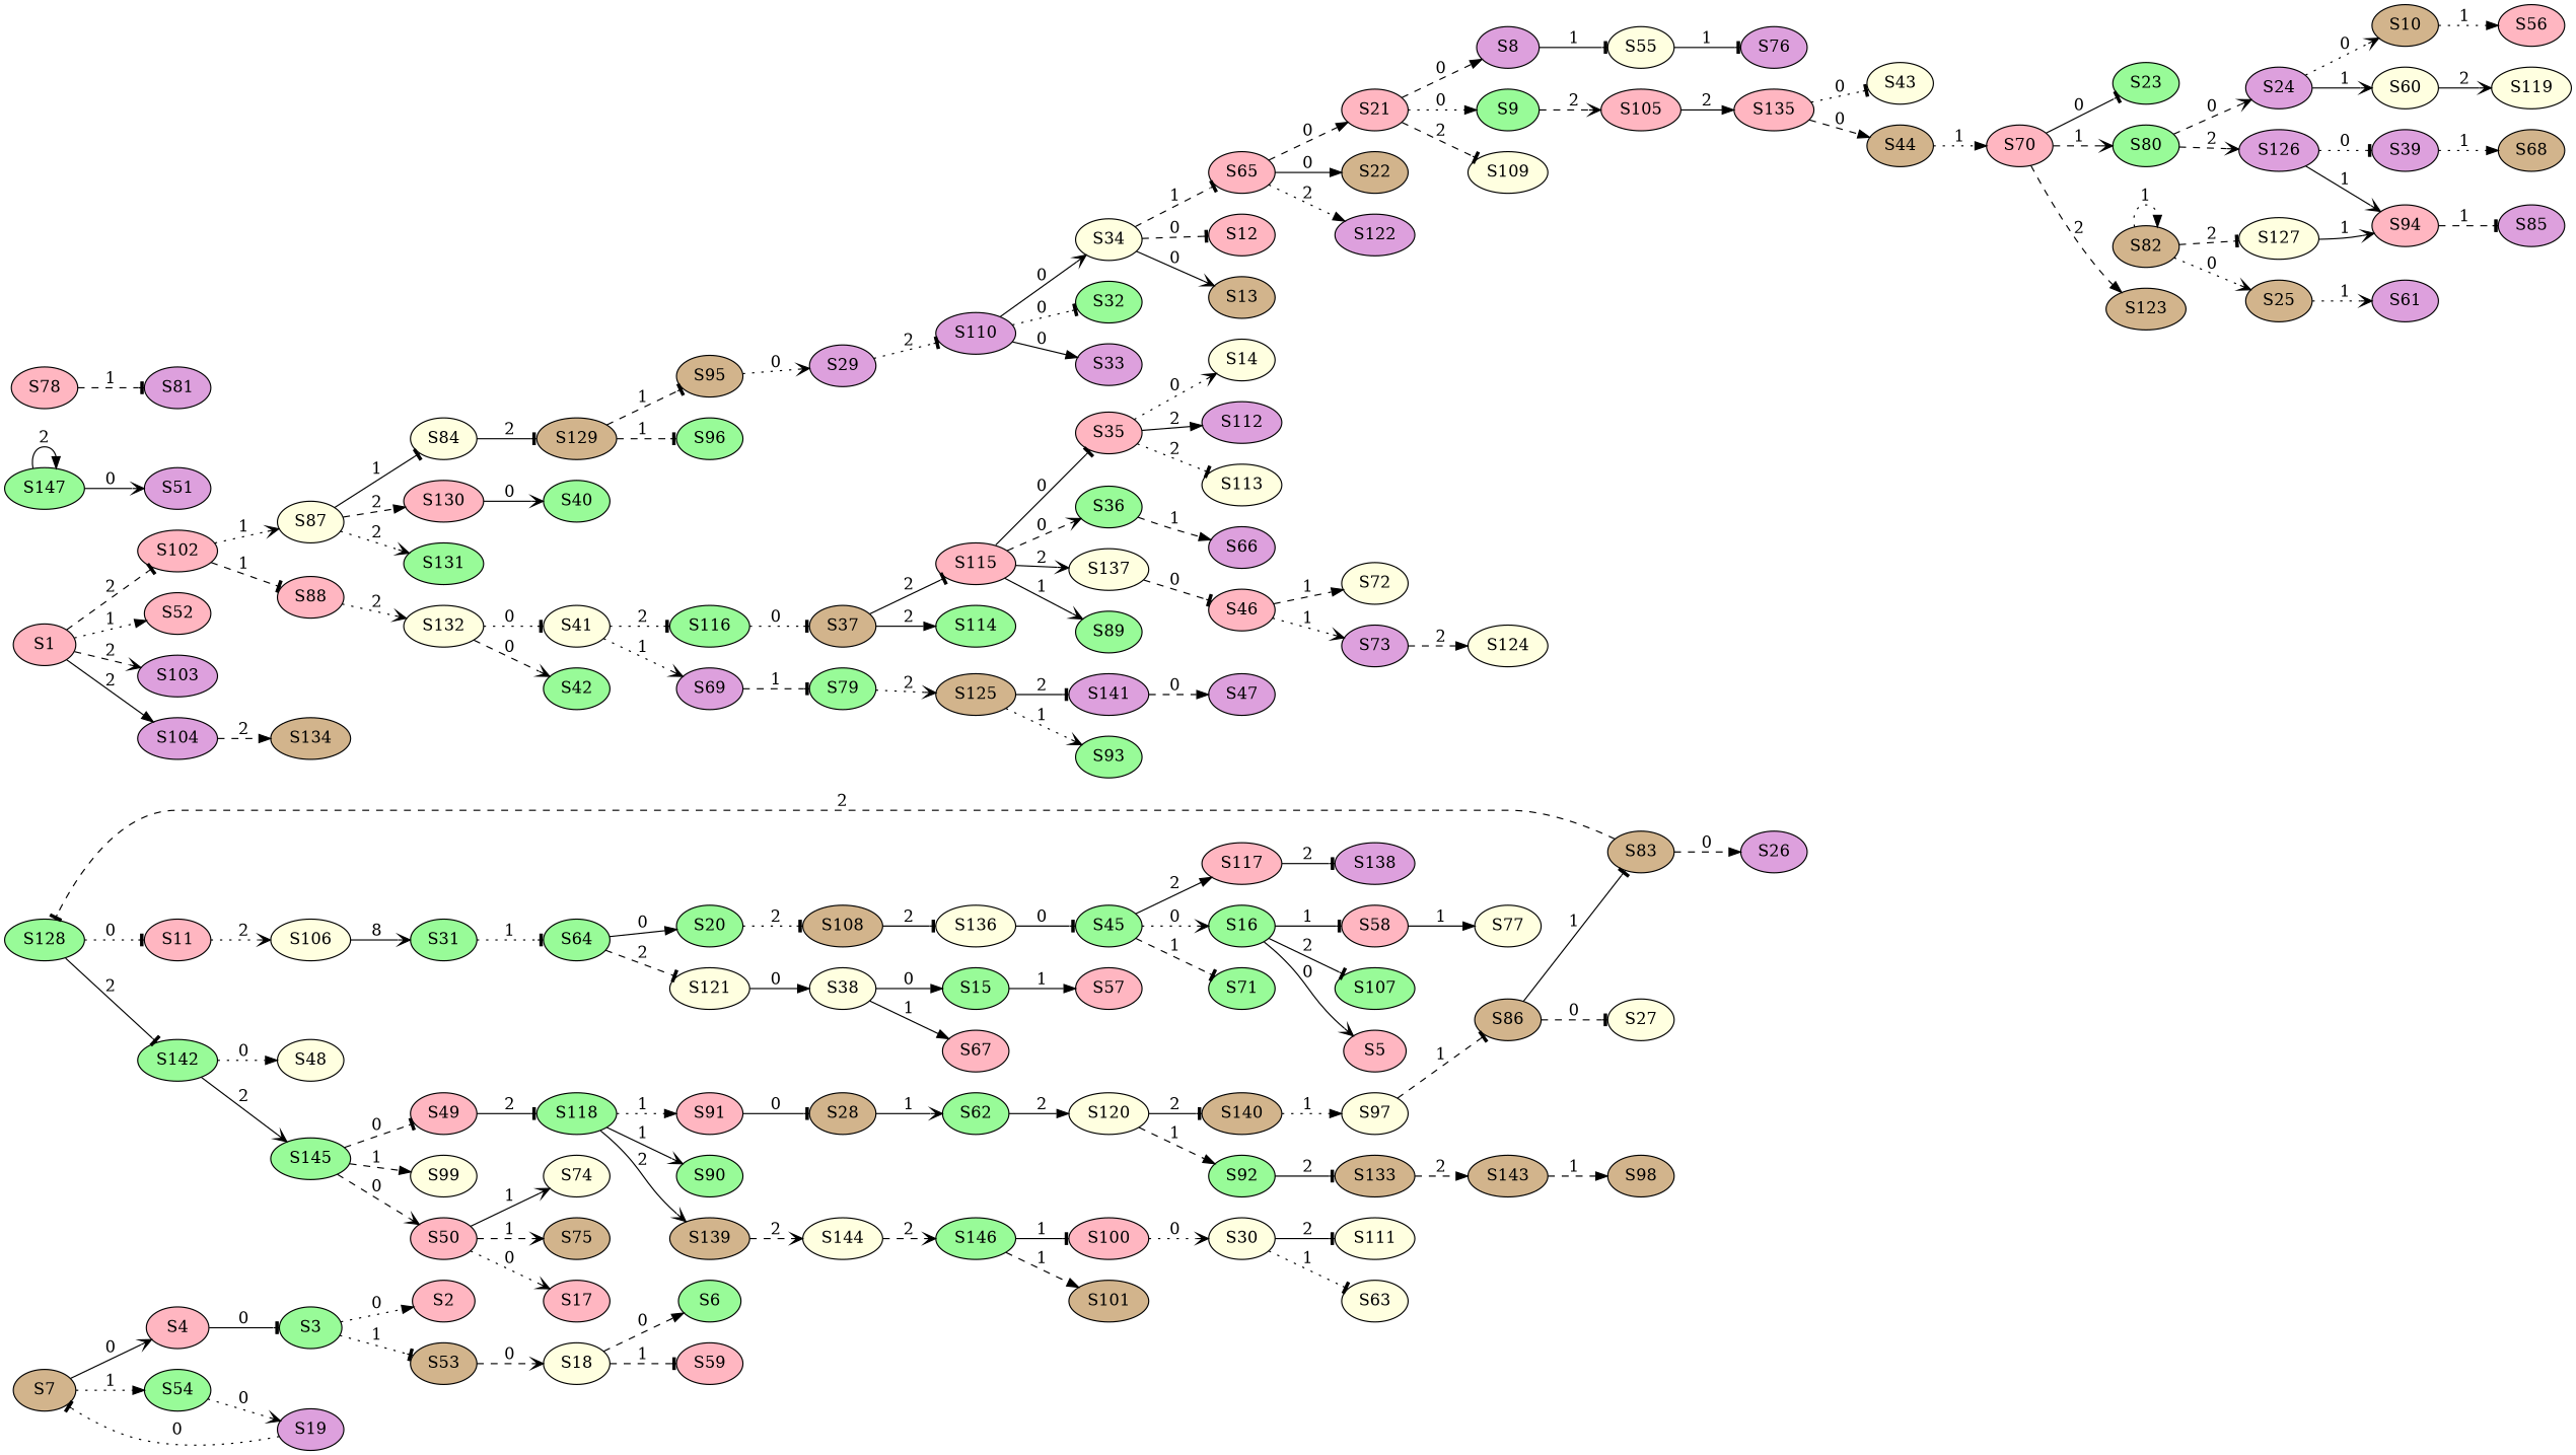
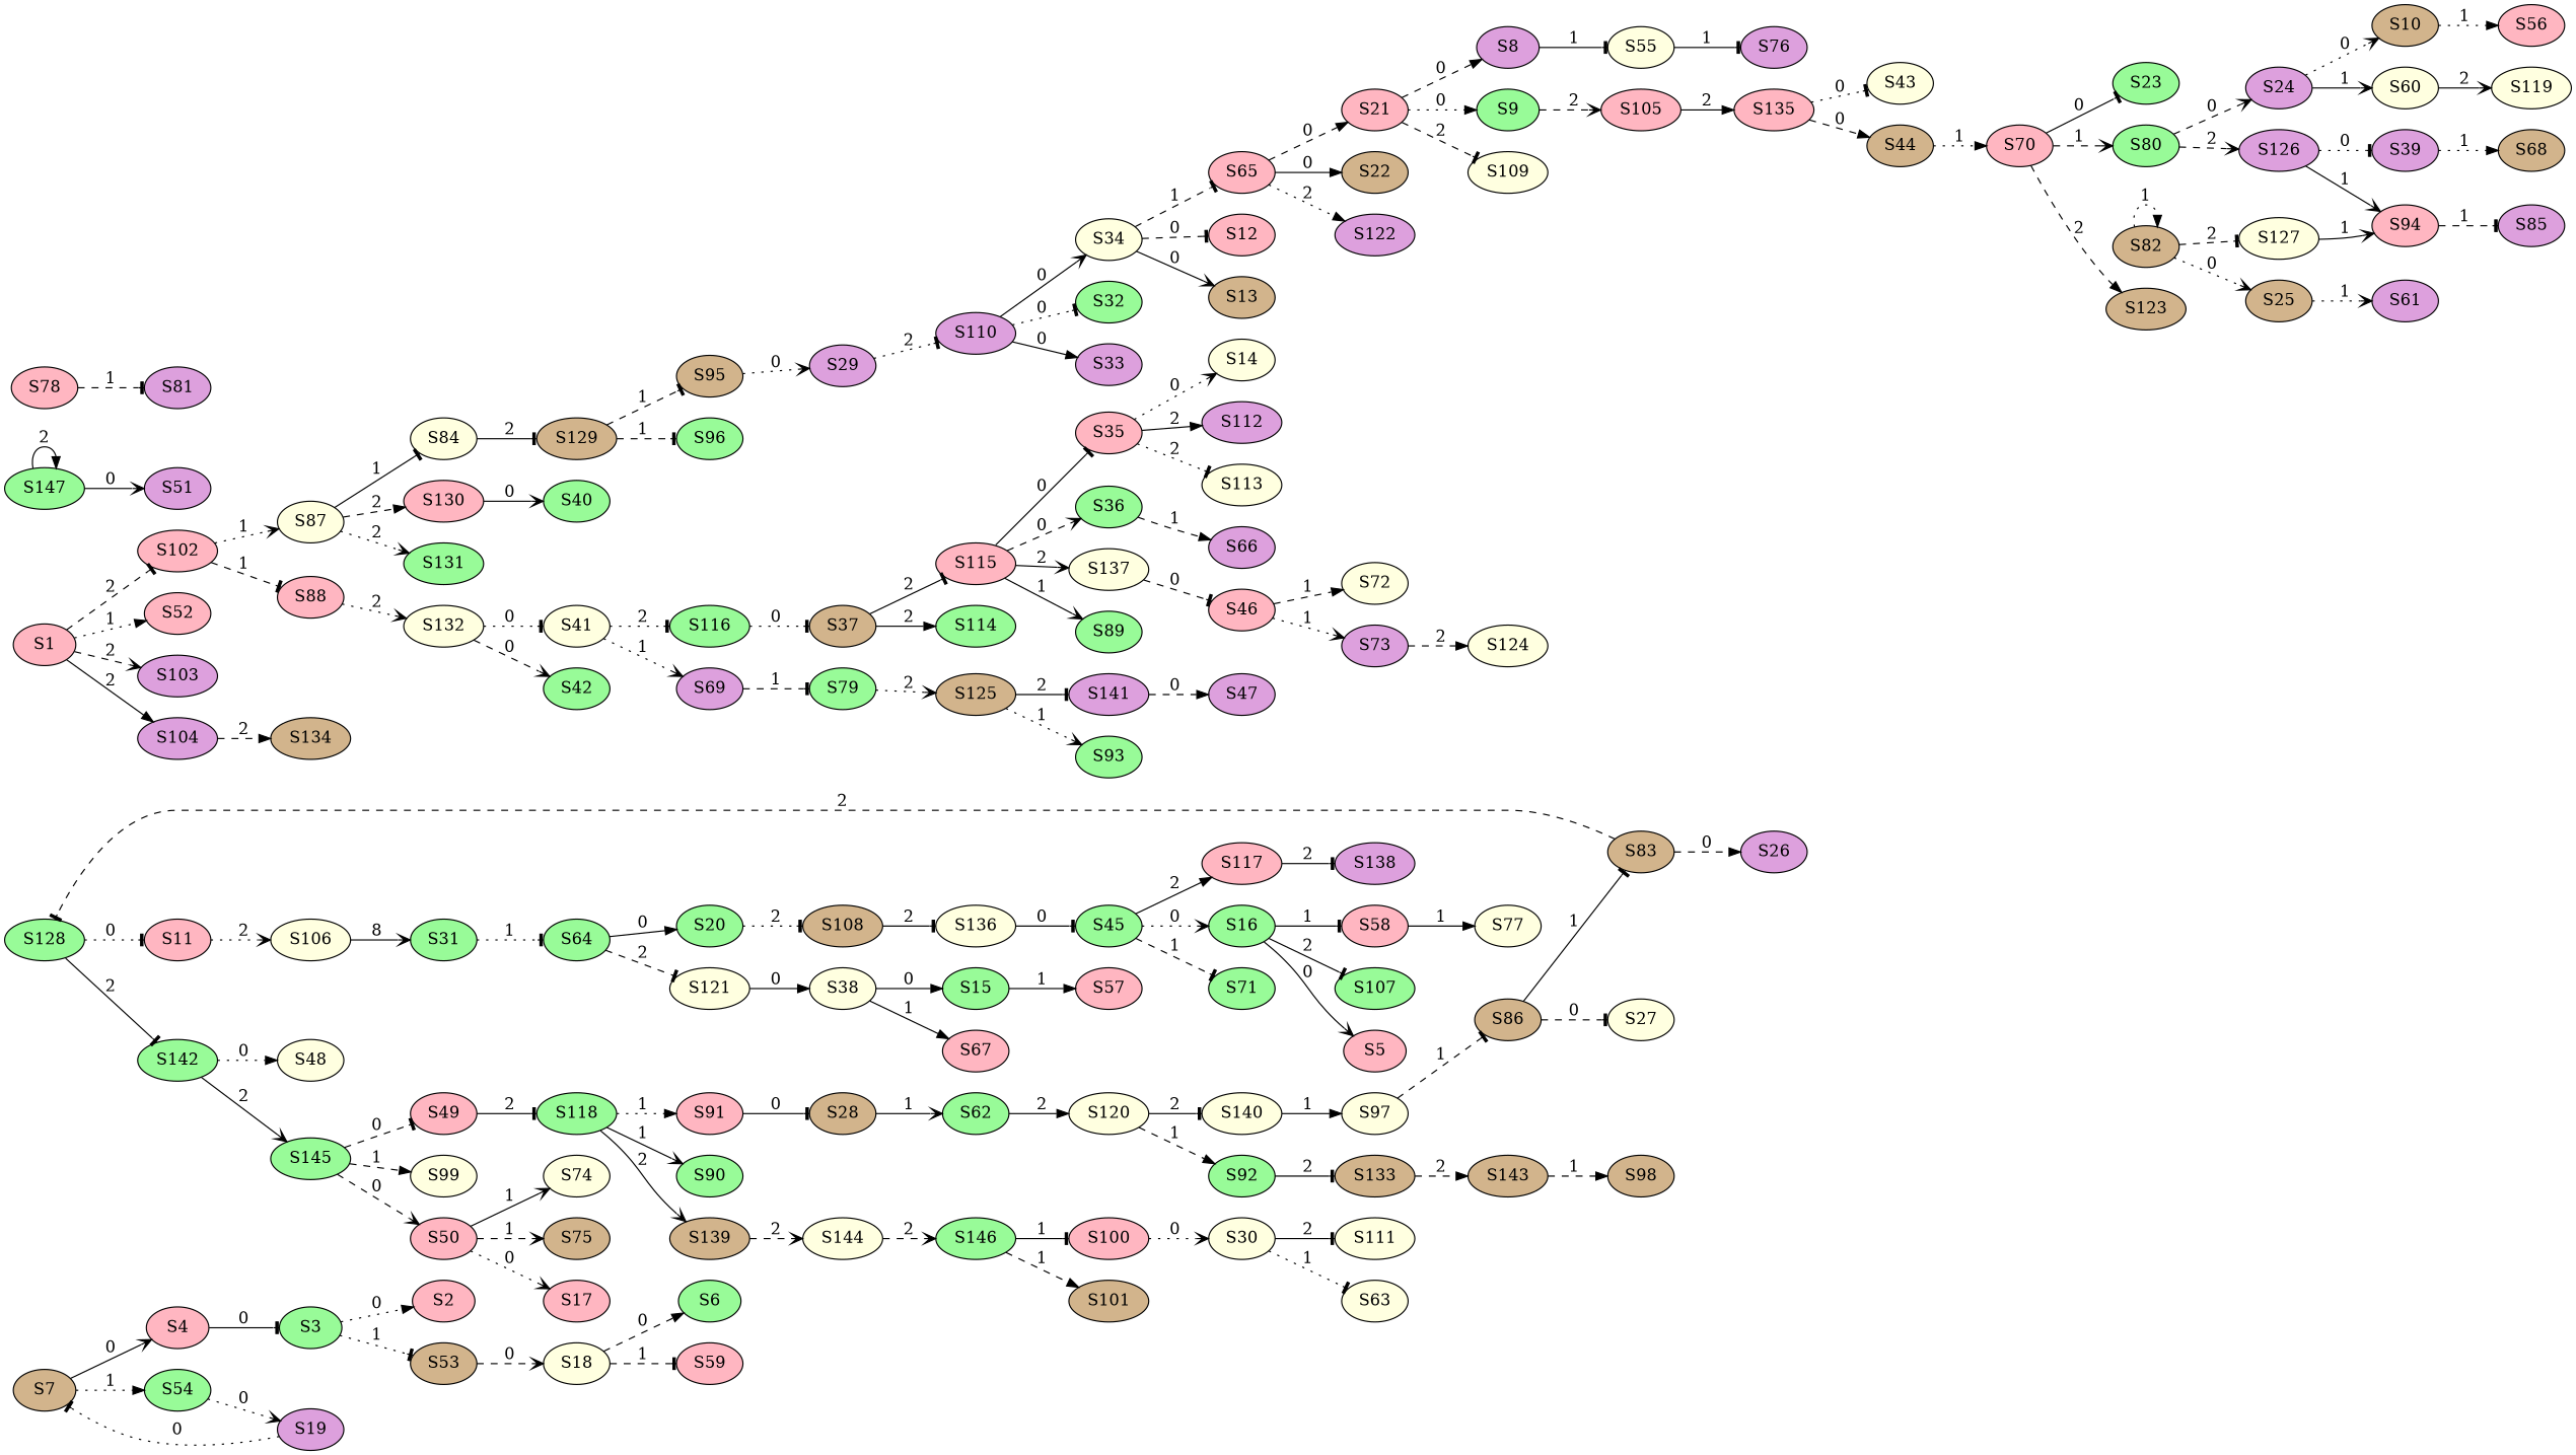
  strict digraph {
    rankdir=LR
    node [fillcolor=palegreen style=filled]
    edge [arrowhead=tee style=solid]
    S2 [fillcolor=lightpink]
    S3
    S53 [fillcolor=tan]
    S18 [fillcolor=lightyellow]
    S4 [fillcolor=lightpink]
    S7 [fillcolor=tan]
    S54
    S19 [fillcolor=plum]
    S5 [fillcolor=lightpink]
    S16
    S58 [fillcolor=lightpink]
    S107
    S77 [fillcolor=lightyellow]
    S6
    S59 [fillcolor=lightpink]
    S21 [fillcolor=lightpink]
    S8 [fillcolor=plum]
    S9
    S109 [fillcolor=lightyellow]
    S55 [fillcolor=lightyellow]
    S105 [fillcolor=lightpink]
    S76 [fillcolor=plum]
    S135 [fillcolor=lightpink]
    S24 [fillcolor=plum]
    S10 [fillcolor=tan]
    S60 [fillcolor=lightyellow]
    S56 [fillcolor=lightpink]
    S119 [fillcolor=lightyellow]
    S26 [fillcolor=plum]
    S11 [fillcolor=lightpink]
    S106 [fillcolor=lightyellow]
    S31
    S34 [fillcolor=lightyellow]
    S12 [fillcolor=lightpink]
    S13 [fillcolor=tan]
    S65 [fillcolor=lightpink]
    S22 [fillcolor=tan]
    S122 [fillcolor=plum]
    S35 [fillcolor=lightpink]
    S14 [fillcolor=lightyellow]
    S112 [fillcolor=plum]
    S113 [fillcolor=lightyellow]
    S38 [fillcolor=lightyellow]
    S15
    S67 [fillcolor=lightpink]
    S57 [fillcolor=lightpink]
    S45
    S71
    S117 [fillcolor=lightpink]
    S138 [fillcolor=plum]
    S50 [fillcolor=lightpink]
    S17 [fillcolor=lightpink]
    S74 [fillcolor=lightyellow]
    S75 [fillcolor=tan]
    S64
    S20
    S121 [fillcolor=lightyellow]
    S108 [fillcolor=tan]
    S136 [fillcolor=lightyellow]
    S70 [fillcolor=lightpink]
    S23
    S80
    S123 [fillcolor=tan]
    S126 [fillcolor=plum]
    S39 [fillcolor=plum]
    S94 [fillcolor=lightpink]
    S82 [fillcolor=tan]
    S25 [fillcolor=tan]
    S127 [fillcolor=lightyellow]
    S61 [fillcolor=plum]
    S83 [fillcolor=tan]
    S128
    S142
    S86 [fillcolor=tan]
    S27 [fillcolor=lightyellow]
    S91 [fillcolor=lightpink]
    S28 [fillcolor=tan]
    S62
    S120 [fillcolor=lightyellow]
    S95 [fillcolor=tan]
    S29 [fillcolor=plum]
    S110 [fillcolor=plum]
    S32
    S33 [fillcolor=plum]
    S100 [fillcolor=lightpink]
    S30 [fillcolor=lightyellow]
    S63 [fillcolor=lightyellow]
    S111 [fillcolor=lightyellow]
    S115 [fillcolor=lightpink]
    S36
    S137 [fillcolor=lightyellow]
    S89
    S66 [fillcolor=plum]
    S46 [fillcolor=lightpink]
    S37 [fillcolor=tan]
    S116
    S114
    S68 [fillcolor=tan]
    S85 [fillcolor=plum]
    S130 [fillcolor=lightpink]
    S40
    S132 [fillcolor=lightyellow]
    S41 [fillcolor=lightyellow]
    S42
    S69 [fillcolor=plum]
    S79
    S43 [fillcolor=lightyellow]
    S44 [fillcolor=tan]
    S72 [fillcolor=lightyellow]
    S73 [fillcolor=plum]
    S124 [fillcolor=lightyellow]
    S141 [fillcolor=plum]
    S47 [fillcolor=plum]
    S48 [fillcolor=lightyellow]
    S145
    S49 [fillcolor=lightpink]
    S99 [fillcolor=lightyellow]
    S118
    S90
    S139 [fillcolor=tan]
    S147
    S51 [fillcolor=plum]
    S1 [fillcolor=lightpink]
    S52 [fillcolor=lightpink]
    S102 [fillcolor=lightpink]
    S103 [fillcolor=plum]
    S104 [fillcolor=plum]
    S87 [fillcolor=lightyellow]
    S88 [fillcolor=lightpink]
    S134 [fillcolor=tan]
    S78 [fillcolor=lightpink]
    S81 [fillcolor=plum]
    S92
-   S140 [fillcolor=tan]
+   S140 [fillcolor=lightyellow]
    S125 [fillcolor=tan]
    S93
    S84 [fillcolor=lightyellow]
    S131
    S129 [fillcolor=tan]
    S96
    S97 [fillcolor=lightyellow]
    S144 [fillcolor=lightyellow]
    S133 [fillcolor=tan]
    S143 [fillcolor=tan]
    S98 [fillcolor=tan]
    S146
    S101 [fillcolor=tan]
    S3 -> S2 [arrowhead=normal label=0 style=dotted]
    S3 -> S53 [label=1 style=dotted]
    S53 -> S18 [arrowhead=vee label=0 style=dashed]
    S18 -> S6 [arrowhead=normal label=0 style=dashed]
    S18 -> S59 [label=1 style=dashed]
    S4 -> S3 [label=0]
    S7 -> S4 [arrowhead=vee label=0]
    S7 -> S54 [arrowhead=normal label=1 style=dotted]
    S54 -> S19 [arrowhead=vee label=0 style=dotted]
    S19 -> S7 [label=0 style=dotted]
    S16 -> S5 [arrowhead=vee label=0]
    S16 -> S58 [label=1]
    S16 -> S107 [label=2]
    S58 -> S77 [arrowhead=normal label=1]
    S21 -> S8 [arrowhead=normal label=0 style=dashed]
    S21 -> S9 [arrowhead=normal label=0 style=dotted]
    S21 -> S109 [label=2 style=dashed]
    S8 -> S55 [label=1]
    S9 -> S105 [arrowhead=vee label=2 style=dashed]
    S55 -> S76 [label=1]
    S105 -> S135 [arrowhead=normal label=2]
    S135 -> S43 [label=0 style=dotted]
    S135 -> S44 [arrowhead=normal label=0 style=dashed]
    S24 -> S10 [arrowhead=vee label=0 style=dotted]
    S24 -> S60 [arrowhead=vee label=1]
    S10 -> S56 [arrowhead=normal label=1 style=dotted]
    S60 -> S119 [arrowhead=vee label=2]
    S11 -> S106 [arrowhead=vee label=2 style=dotted]
    S106 -> S31 [arrowhead=vee label=8]
    S31 -> S64 [label=1 style=dotted]
    S34 -> S12 [label=0 style=dashed]
    S34 -> S13 [arrowhead=vee label=0]
    S34 -> S65 [label=1 style=dashed]
    S65 -> S21 [arrowhead=normal label=0 style=dashed]
    S65 -> S22 [arrowhead=normal label=0]
    S65 -> S122 [arrowhead=normal label=2 style=dotted]
    S35 -> S14 [arrowhead=vee label=0 style=dotted]
    S35 -> S112 [arrowhead=normal label=2]
    S35 -> S113 [label=2 style=dotted]
    S38 -> S15 [arrowhead=normal label=0]
    S38 -> S67 [arrowhead=normal label=1]
    S15 -> S57 [arrowhead=normal label=1]
    S45 -> S16 [arrowhead=vee label=0 style=dotted]
    S45 -> S71 [label=1 style=dashed]
    S45 -> S117 [arrowhead=normal label=2]
    S117 -> S138 [label=2]
    S50 -> S17 [arrowhead=vee label=0 style=dotted]
    S50 -> S74 [arrowhead=vee label=1]
    S50 -> S75 [arrowhead=vee label=1 style=dashed]
    S64 -> S20 [arrowhead=normal label=0]
    S64 -> S121 [label=2 style=dashed]
    S20 -> S108 [label=2 style=dotted]
    S121 -> S38 [arrowhead=normal label=0]
    S108 -> S136 [label=2]
    S136 -> S45 [label=0]
    S70 -> S23 [label=0]
    S70 -> S80 [arrowhead=vee label=1 style=dashed]
    S70 -> S123 [arrowhead=normal label=2 style=dashed]
    S80 -> S24 [arrowhead=vee label=0 style=dashed]
    S80 -> S126 [arrowhead=vee label=2 style=dashed]
    S126 -> S39 [label=0 style=dotted]
    S126 -> S94 [arrowhead=vee label=1]
    S39 -> S68 [arrowhead=normal label=1 style=dotted]
    S94 -> S85 [label=1 style=dashed]
    S82 -> S82 [arrowhead=normal label=1 style=dotted]
    S82 -> S25 [arrowhead=vee label=0 style=dotted]
    S82 -> S127 [label=2 style=dashed]
    S25 -> S61 [arrowhead=vee label=1 style=dotted]
    S127 -> S94 [arrowhead=vee label=1]
    S83 -> S26 [arrowhead=normal label=0 style=dashed]
    S83 -> S128 [label=2 style=dashed]
    S128 -> S11 [label=0 style=dotted]
    S128 -> S142 [label=2]
    S142 -> S48 [arrowhead=normal label=0 style=dotted]
    S142 -> S145 [arrowhead=vee label=2]
    S86 -> S83 [label=1]
    S86 -> S27 [label=0 style=dashed]
    S91 -> S28 [label=0]
    S28 -> S62 [arrowhead=vee label=1]
    S62 -> S120 [arrowhead=normal label=2]
    S120 -> S92 [arrowhead=normal label=1 style=dashed]
    S120 -> S140 [label=2]
    S95 -> S29 [arrowhead=vee label=0 style=dotted]
    S29 -> S110 [label=2 style=dotted]
    S110 -> S34 [arrowhead=vee label=0]
    S110 -> S32 [label=0 style=dotted]
    S110 -> S33 [arrowhead=normal label=0]
    S100 -> S30 [arrowhead=vee label=0 style=dotted]
    S30 -> S63 [label=1 style=dotted]
    S30 -> S111 [label=2]
    S115 -> S35 [label=0]
    S115 -> S36 [arrowhead=vee label=0 style=dashed]
    S115 -> S137 [arrowhead=vee label=2]
    S115 -> S89 [arrowhead=vee label=1]
    S36 -> S66 [arrowhead=normal label=1 style=dashed]
    S137 -> S46 [label=0 style=dashed]
    S46 -> S72 [arrowhead=normal label=1 style=dashed]
    S46 -> S73 [arrowhead=vee label=1 style=dotted]
    S37 -> S115 [label=2]
    S37 -> S114 [arrowhead=normal label=2]
    S116 -> S37 [label=0 style=dotted]
    S130 -> S40 [arrowhead=vee label=0]
    S132 -> S41 [label=0 style=dotted]
    S132 -> S42 [arrowhead=vee label=0 style=dashed]
    S41 -> S116 [label=2 style=dotted]
    S41 -> S69 [arrowhead=vee label=1 style=dotted]
    S69 -> S79 [label=1 style=dashed]
    S79 -> S125 [arrowhead=vee label=2 style=dotted]
    S44 -> S70 [arrowhead=normal label=1 style=dotted]
    S73 -> S124 [arrowhead=normal label=2 style=dashed]
    S141 -> S47 [arrowhead=normal label=0 style=dashed]
    S145 -> S50 [arrowhead=vee label=0 style=dashed]
    S145 -> S49 [label=0 style=dashed]
    S145 -> S99 [arrowhead=normal label=1 style=dashed]
    S49 -> S118 [label=2]
    S118 -> S91 [arrowhead=normal label=1 style=dotted]
    S118 -> S90 [arrowhead=vee label=1]
    S118 -> S139 [arrowhead=vee label=2]
    S139 -> S144 [arrowhead=vee label=2 style=dashed]
    S147 -> S147 [arrowhead=normal label=2]
    S147 -> S51 [arrowhead=vee label=0]
    S1 -> S52 [arrowhead=normal label=1 style=dotted]
    S1 -> S102 [label=2 style=dashed]
    S1 -> S103 [arrowhead=vee label=2 style=dashed]
    S1 -> S104 [arrowhead=normal label=2]
    S102 -> S87 [arrowhead=vee label=1 style=dotted]
    S102 -> S88 [label=1 style=dashed]
    S104 -> S134 [arrowhead=normal label=2 style=dashed]
    S87 -> S130 [arrowhead=normal label=2 style=dashed]
    S87 -> S84 [label=1]
    S87 -> S131 [arrowhead=vee label=2 style=dotted]
    S88 -> S132 [arrowhead=vee label=2 style=dotted]
    S78 -> S81 [label=1 style=dashed]
    S92 -> S133 [label=2]
-   S140 -> S97 [arrowhead=normal label=1 style=dotted]
+   S140 -> S97 [arrowhead=normal label=1]
    S125 -> S141 [label=2]
    S125 -> S93 [arrowhead=vee label=1 style=dotted]
    S84 -> S129 [label=2]
    S129 -> S95 [label=1 style=dashed]
    S129 -> S96 [label=1 style=dashed]
    S97 -> S86 [label=1 style=dashed]
    S144 -> S146 [arrowhead=vee label=2 style=dashed]
    S133 -> S143 [arrowhead=normal label=2 style=dashed]
    S143 -> S98 [arrowhead=normal label=1 style=dashed]
    S146 -> S100 [label=1]
    S146 -> S101 [arrowhead=normal label=1 style=dashed]
  }
